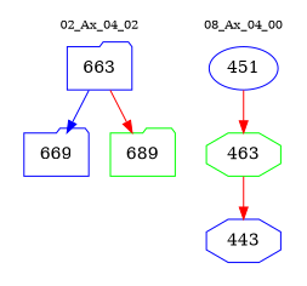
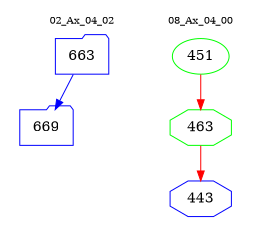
  digraph {
    node [color=blue shape=folder]
    edge [color=red]
    n1 [label=663]
    n2 [label=669]
-   n3 [color=green label=689]
-   n4 [label=451 shape=ellipse]
+   n4 [color=green label=451 shape=ellipse]
    n5 [label=443 shape=octagon]
    n6 [color=green label=463 shape=octagon]
    subgraph cluster_1 {
      color=white
      fontsize=10
      label="02_Ax_04_02"
      n1
      n2
-     n3
    }
    subgraph cluster_2 {
      color=white
      fontsize=10
      label="08_Ax_04_00"
      n4
      n5
      n6
    }
    n1 -> n2 [color=blue]
-   n1 -> n3
    n4 -> n6
    n6 -> n5
  }
